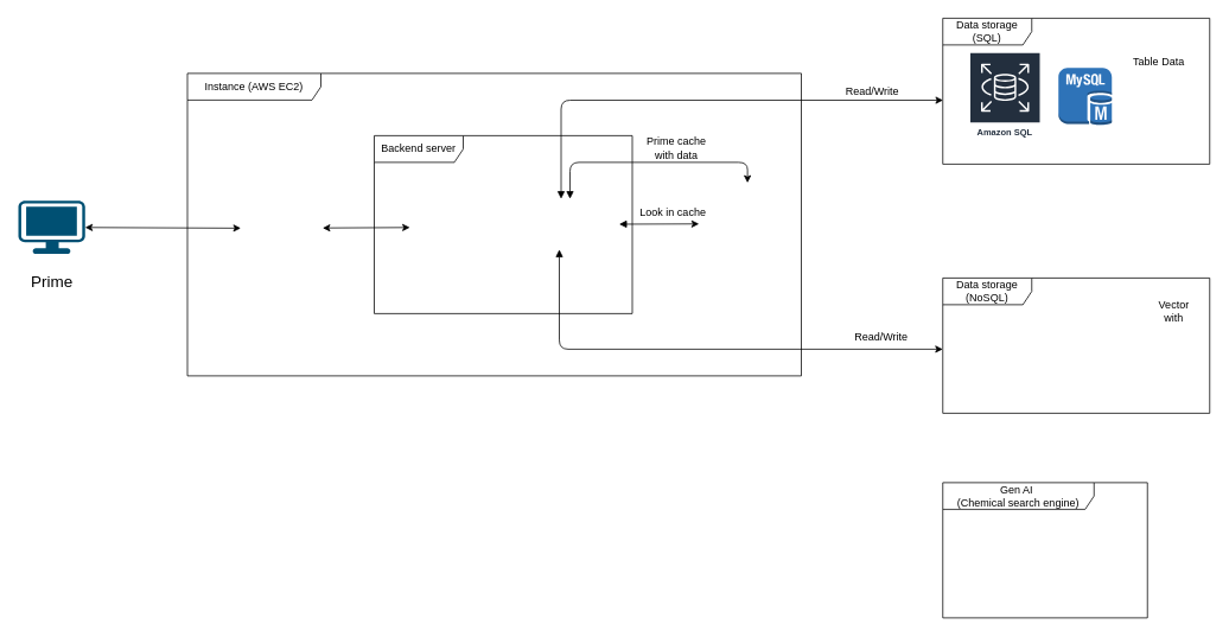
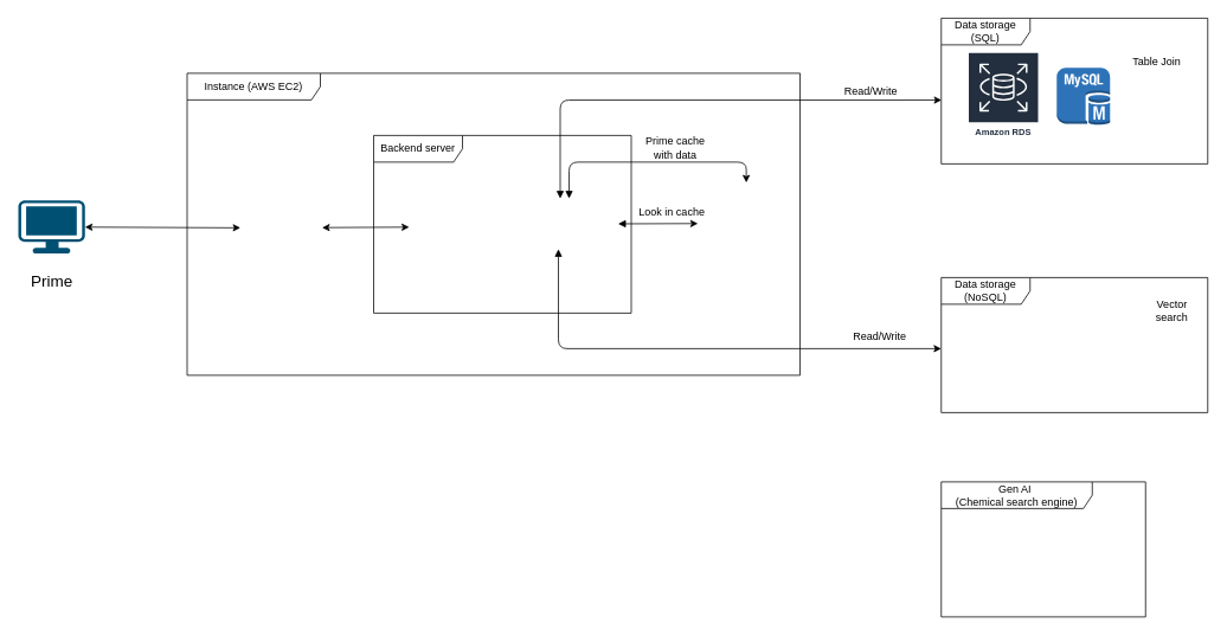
  <mxCell id="0" />
  <mxCell id="1" parent="0" />
  <mxCell id="2" value="Instance (AWS EC2)" style="shape=umlFrame;whiteSpace=wrap;html=1;strokeColor=#000000;fillColor=default;gradientColor=none;width=150;height=30;" parent="1" vertex="1"><mxGeometry x="210" y="82" width="690" height="340" as="geometry" /></mxCell>
  <mxCell id="3" style="html=1;entryX=0;entryY=0.5;entryDx=0;entryDy=0;strokeColor=#000000;fontSize=18;fontColor=none;startArrow=classic;startFill=1;" parent="1" source="4" target="26" edge="1"><mxGeometry relative="1" as="geometry" /></mxCell>
  <mxCell id="4" value="" style="points=[[0.03,0.03,0],[0.5,0,0],[0.97,0.03,0],[1,0.4,0],[0.97,0.745,0],[0.5,1,0],[0.03,0.745,0],[0,0.4,0]];verticalLabelPosition=bottom;sketch=0;html=1;verticalAlign=top;aspect=fixed;align=center;pointerEvents=1;shape=mxgraph.cisco19.workstation;fillColor=#005073;strokeColor=none;" parent="1" vertex="1"><mxGeometry x="20" y="225" width="75" height="60" as="geometry" /></mxCell>
  <mxCell id="5" value="Backend server" style="shape=umlFrame;whiteSpace=wrap;html=1;width=100;height=30;gradientColor=none;strokeColor=#000000;" parent="1" vertex="1"><mxGeometry x="420" y="152" width="290" height="200" as="geometry" /></mxCell>
  <mxCell id="6" value="" style="edgeStyle=none;html=1;strokeColor=#000000;fontSize=18;fontColor=none;startArrow=classic;startFill=1;" parent="1" source="7" target="26" edge="1"><mxGeometry relative="1" as="geometry" /></mxCell>
  <mxCell id="7" value="" style="shape=image;verticalLabelPosition=bottom;labelBackgroundColor=default;verticalAlign=top;aspect=fixed;imageAspect=0;image=https://erp.mgt.ncu.edu.tw/wp-content/uploads/2022/02/Python-Logo.png;" parent="1" vertex="1"><mxGeometry x="460" y="213" width="84" height="84" as="geometry" /></mxCell>
  <mxCell id="8" style="html=1;exitX=1;exitY=0.5;exitDx=0;exitDy=0;strokeColor=#000000;fontSize=18;fontColor=none;startArrow=block;startFill=1;" parent="1" source="12" target="27" edge="1"><mxGeometry relative="1" as="geometry" /></mxCell>
  <mxCell id="9" style="edgeStyle=orthogonalEdgeStyle;html=1;entryX=0.5;entryY=0;entryDx=0;entryDy=0;strokeColor=#000000;fontSize=18;fontColor=none;startArrow=block;startFill=1;" parent="1" source="12" target="27" edge="1"><mxGeometry relative="1" as="geometry"><Array as="points"><mxPoint x="640" y="182" /><mxPoint x="840" y="182" /></Array></mxGeometry></mxCell>
  <mxCell id="10" style="edgeStyle=orthogonalEdgeStyle;html=1;entryX=0.001;entryY=0.562;entryDx=0;entryDy=0;entryPerimeter=0;strokeColor=#000000;fontSize=18;fontColor=none;startArrow=block;startFill=1;" parent="1" source="12" target="13" edge="1"><mxGeometry relative="1" as="geometry"><Array as="points"><mxPoint x="630" y="112" /></Array></mxGeometry></mxCell>
  <mxCell id="11" style="edgeStyle=orthogonalEdgeStyle;html=1;strokeColor=#000000;fontSize=18;fontColor=none;startArrow=block;startFill=1;" parent="1" source="12" target="16" edge="1"><mxGeometry relative="1" as="geometry"><Array as="points"><mxPoint x="628" y="392" /></Array></mxGeometry></mxCell>
  <mxCell id="12" value="" style="shape=image;verticalLabelPosition=bottom;labelBackgroundColor=default;verticalAlign=top;aspect=fixed;imageAspect=0;image=https://upload.wikimedia.org/wikipedia/commons/thumb/3/3c/Flask_logo.svg/1200px-Flask_logo.svg.png;" parent="1" vertex="1"><mxGeometry x="550" y="223" width="145.29" height="57" as="geometry" /></mxCell>
  <mxCell id="13" value="Data storage (SQL)" style="shape=umlFrame;whiteSpace=wrap;html=1;width=100;height=30;gradientColor=none;strokeColor=#000000;" parent="1" vertex="1"><mxGeometry x="1059" y="20" width="300" height="164" as="geometry" /></mxCell>
  <mxCell id="14" value="" style="outlineConnect=0;dashed=0;verticalLabelPosition=bottom;verticalAlign=top;align=center;html=1;shape=mxgraph.aws3.mysql_db_instance;fillColor=#2E73B8;gradientColor=none;strokeColor=#000000;" parent="1" vertex="1"><mxGeometry x="1189" y="75.75" width="60" height="64.5" as="geometry" /></mxCell>
- <mxCell id="15" value="Amazon SQL" style="sketch=0;outlineConnect=0;fontColor=#232F3E;gradientColor=none;strokeColor=#ffffff;fillColor=#232F3E;dashed=0;verticalLabelPosition=middle;verticalAlign=bottom;align=center;html=1;whiteSpace=wrap;fontSize=10;fontStyle=1;spacing=3;shape=mxgraph.aws4.productIcon;prIcon=mxgraph.aws4.rds;" parent="1" vertex="1"><mxGeometry x="1089" y="58" width="80" height="100" as="geometry" /></mxCell>
+ <mxCell id="15" value="Amazon RDS" style="sketch=0;outlineConnect=0;fontColor=#232F3E;gradientColor=none;strokeColor=#ffffff;fillColor=#232F3E;dashed=0;verticalLabelPosition=middle;verticalAlign=bottom;align=center;html=1;whiteSpace=wrap;fontSize=10;fontStyle=1;spacing=3;shape=mxgraph.aws4.productIcon;prIcon=mxgraph.aws4.rds;" parent="1" vertex="1"><mxGeometry x="1089" y="58" width="80" height="100" as="geometry" /></mxCell>
  <mxCell id="16" value="Data storage (NoSQL)" style="shape=umlFrame;whiteSpace=wrap;html=1;width=100;height=30;gradientColor=none;strokeColor=#000000;" parent="1" vertex="1"><mxGeometry x="1059" y="312" width="300" height="152" as="geometry" /></mxCell>
  <mxCell id="17" value="" style="shape=image;verticalLabelPosition=bottom;labelBackgroundColor=default;verticalAlign=top;aspect=fixed;imageAspect=0;image=https://d7umqicpi7263.cloudfront.net/img/product/ab5111b7-41e1-4340-8742-3246c00b0032/f2a8a8c3-5551-4017-9655-17cec3e09c0c.png;" parent="1" vertex="1"><mxGeometry x="1079" y="364" width="186.67" height="70" as="geometry" /></mxCell>
  <mxCell id="18" value="" style="shape=image;verticalLabelPosition=bottom;labelBackgroundColor=default;verticalAlign=top;aspect=fixed;imageAspect=0;image=https://static.thenounproject.com/png/2732962-200.png;" parent="1" vertex="1"><mxGeometry x="1279" y="354" width="80" height="80" as="geometry" /></mxCell>
  <mxCell id="19" value="" style="shape=image;verticalLabelPosition=bottom;labelBackgroundColor=default;verticalAlign=top;aspect=fixed;imageAspect=0;image=https://static.thenounproject.com/png/60035-200.png;" parent="1" vertex="1"><mxGeometry x="1265.67" y="75.75" width="71.75" height="71.75" as="geometry" /></mxCell>
- <mxCell id="20" value="Vector with" style="text;html=1;strokeColor=none;fillColor=none;align=center;verticalAlign=middle;whiteSpace=wrap;rounded=0;fontColor=none;" parent="1" vertex="1"><mxGeometry x="1289" y="334" width="60" height="30" as="geometry" /></mxCell>
- <mxCell id="21" value="Table Data" style="text;html=1;strokeColor=none;fillColor=none;align=center;verticalAlign=middle;whiteSpace=wrap;rounded=0;fontColor=none;" parent="1" vertex="1"><mxGeometry x="1271.55" y="54" width="60" height="30" as="geometry" /></mxCell>
+ <mxCell id="20" value="Vector search" style="text;html=1;strokeColor=none;fillColor=none;align=center;verticalAlign=middle;whiteSpace=wrap;rounded=0;fontColor=none;" parent="1" vertex="1"><mxGeometry x="1289" y="334" width="60" height="30" as="geometry" /></mxCell>
+ <mxCell id="21" value="Table Join" style="text;html=1;strokeColor=none;fillColor=none;align=center;verticalAlign=middle;whiteSpace=wrap;rounded=0;fontColor=none;" parent="1" vertex="1"><mxGeometry x="1271.55" y="54" width="60" height="30" as="geometry" /></mxCell>
  <mxCell id="22" value="Gen AI&amp;nbsp;&lt;br&gt;(Chemical search engine)" style="shape=umlFrame;whiteSpace=wrap;html=1;width=170;height=30;gradientColor=none;strokeColor=#000000;" parent="1" vertex="1"><mxGeometry x="1059" y="542" width="230" height="152" as="geometry" /></mxCell>
  <mxCell id="23" value="Read/Write" style="text;html=1;strokeColor=none;fillColor=none;align=center;verticalAlign=middle;whiteSpace=wrap;rounded=0;fontColor=none;rotation=0;" parent="1" vertex="1"><mxGeometry x="940" y="87" width="80" height="30" as="geometry" /></mxCell>
  <mxCell id="24" value="Read/Write" style="text;html=1;strokeColor=none;fillColor=none;align=center;verticalAlign=middle;whiteSpace=wrap;rounded=0;fontColor=none;rotation=0;" parent="1" vertex="1"><mxGeometry x="950" y="364" width="80" height="30" as="geometry" /></mxCell>
  <mxCell id="25" value="&lt;font style=&quot;font-size: 18px;&quot;&gt;Prime&lt;/font&gt;" style="text;html=1;strokeColor=none;fillColor=none;align=center;verticalAlign=middle;whiteSpace=wrap;rounded=0;fontColor=none;" parent="1" vertex="1"><mxGeometry x="27.5" y="302" width="60" height="30" as="geometry" /></mxCell>
  <mxCell id="26" value="" style="shape=image;verticalLabelPosition=bottom;labelBackgroundColor=default;verticalAlign=top;aspect=fixed;imageAspect=0;image=https://quiksite.com/wp-content/uploads/2016/09/Nginx-Logo-02.png;" parent="1" vertex="1"><mxGeometry x="270" y="210" width="92" height="92" as="geometry" /></mxCell>
  <mxCell id="27" value="" style="shape=image;verticalLabelPosition=bottom;labelBackgroundColor=default;verticalAlign=top;aspect=fixed;imageAspect=0;image=https://2.bp.blogspot.com/-Zde2Cdmd4WI/UPotYc2kPYI/AAAAAAAAAsE/QaMMH3_iNwE/s400/redis318x260_1.png;" parent="1" vertex="1"><mxGeometry x="785" y="205" width="108.98" height="92" as="geometry" /></mxCell>
  <mxCell id="28" value="Look in cache" style="text;html=1;strokeColor=none;fillColor=none;align=center;verticalAlign=middle;whiteSpace=wrap;rounded=0;fontColor=none;rotation=0;" parent="1" vertex="1"><mxGeometry x="716" y="223" width="80" height="30" as="geometry" /></mxCell>
  <mxCell id="29" value="Prime cache&lt;br&gt;with data" style="text;html=1;strokeColor=none;fillColor=none;align=center;verticalAlign=middle;whiteSpace=wrap;rounded=0;fontColor=none;rotation=0;" parent="1" vertex="1"><mxGeometry x="720" y="151" width="80" height="30" as="geometry" /></mxCell>
